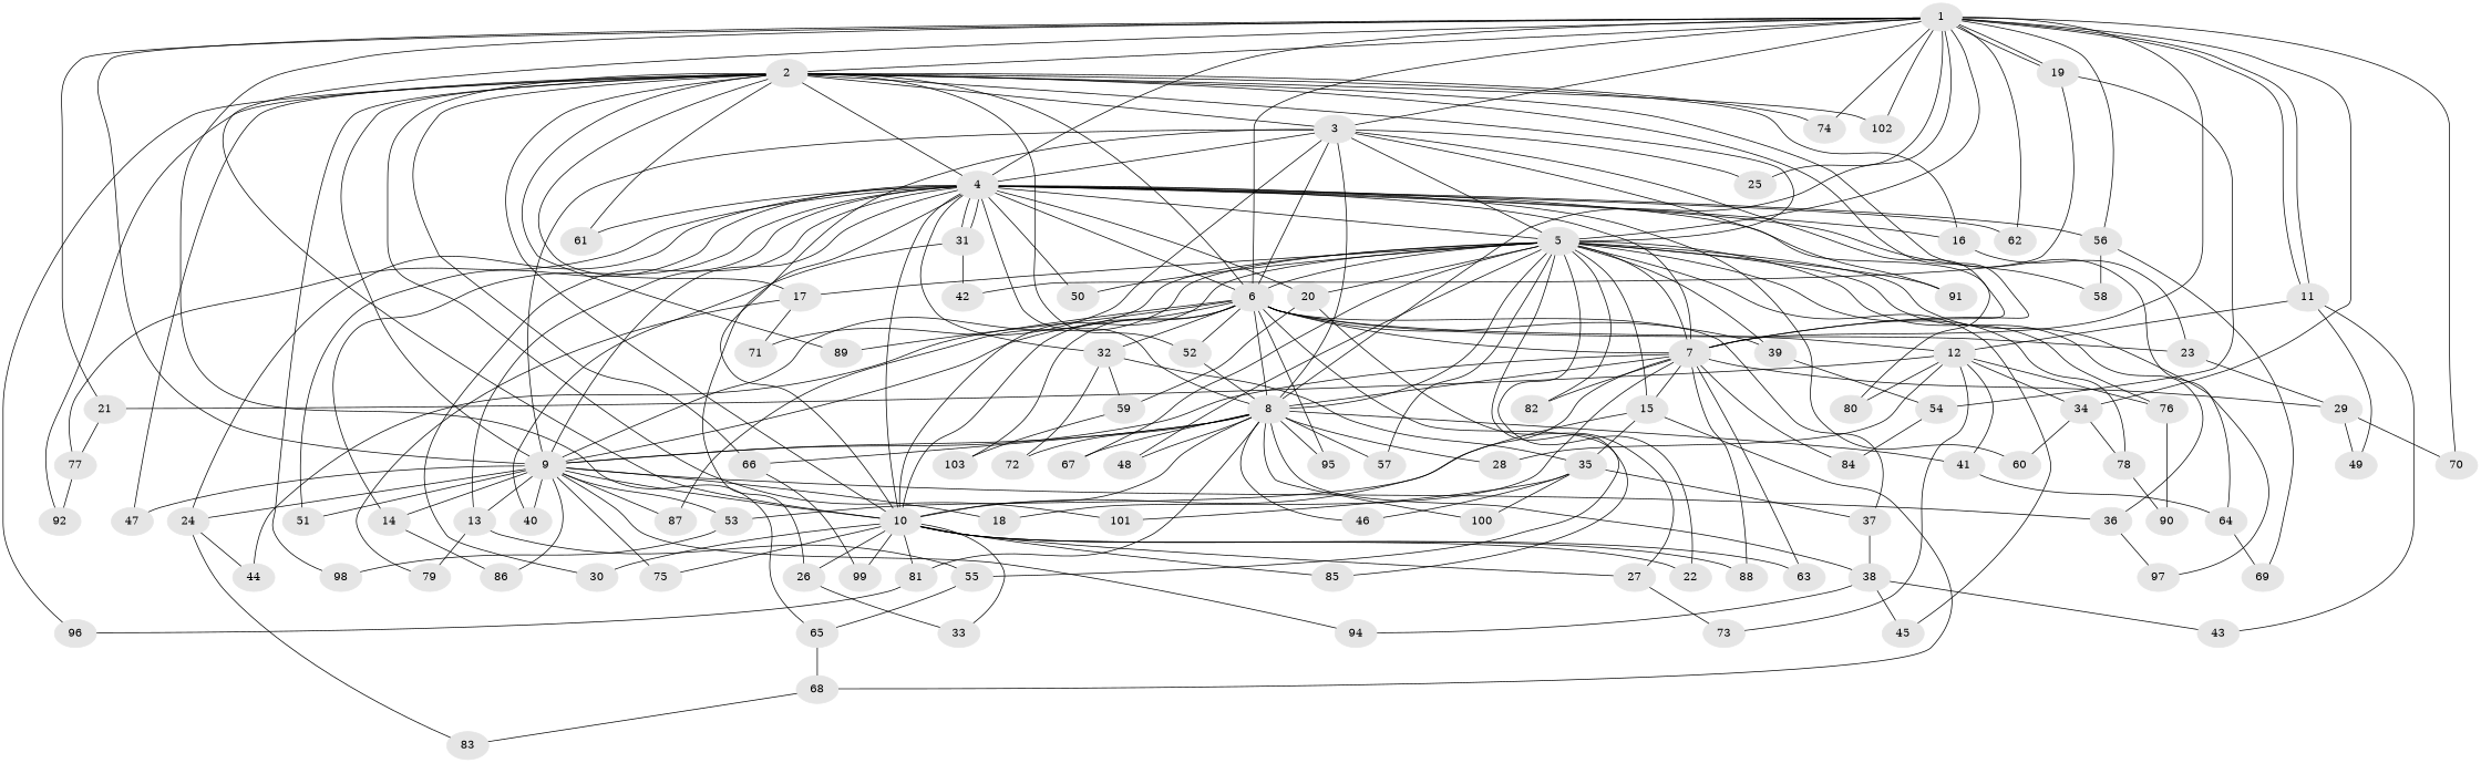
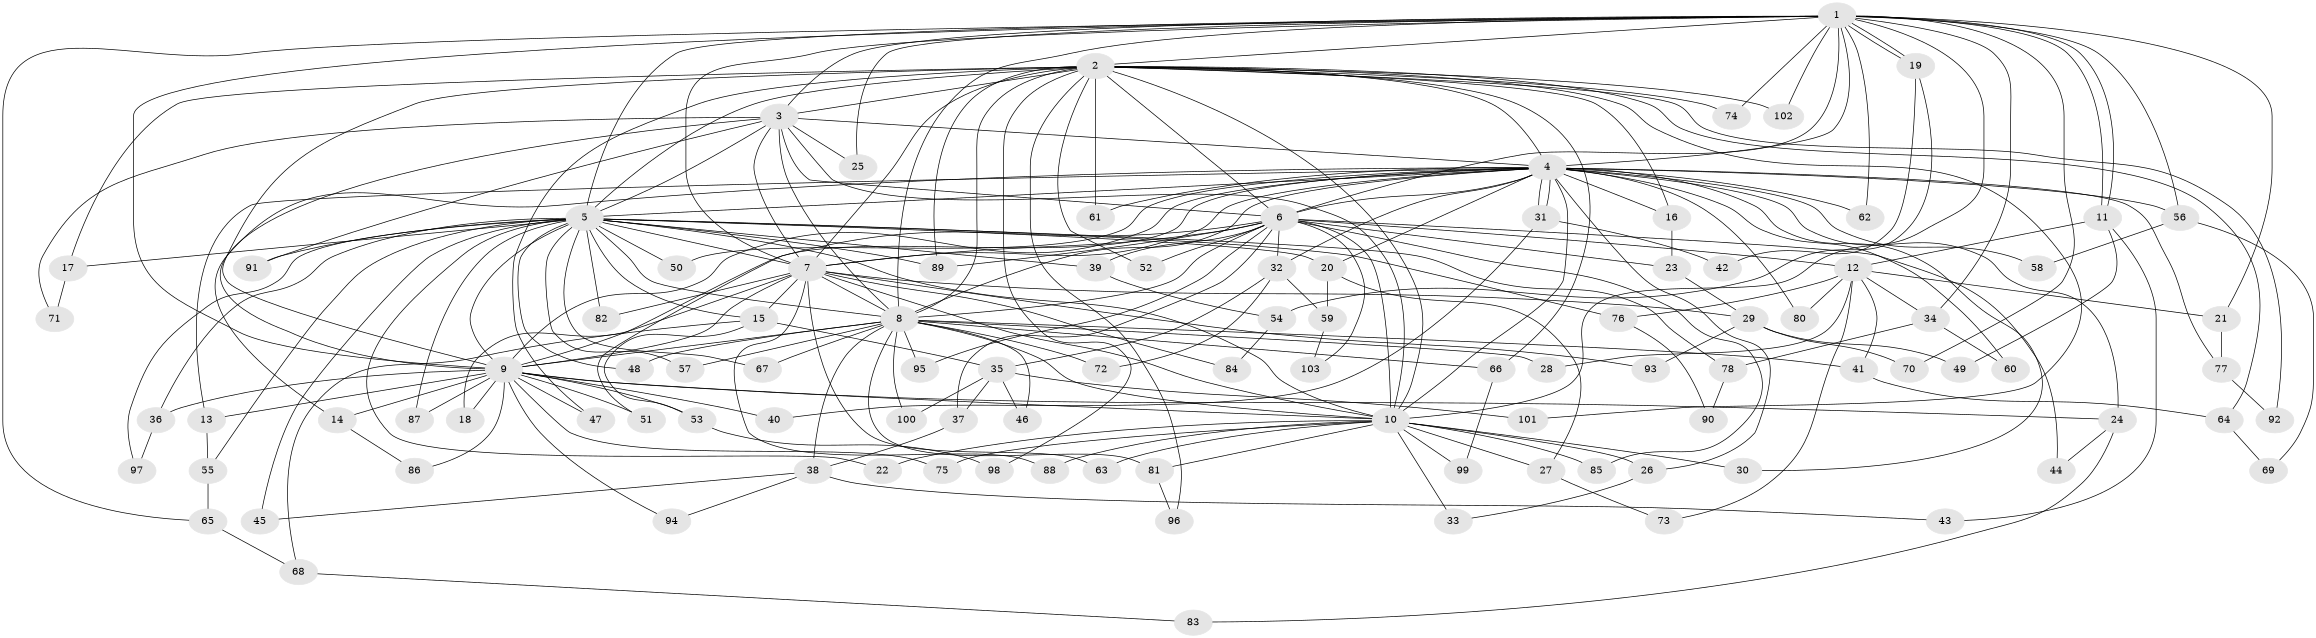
  graph {
    node [color=gray90 style=filled]
    1
    2
    3
    4
    5
    6
    7
    8
    9
    10
    11
    19
    21
    25
    34
    56
    62
    65
    70
    74
    102
    16
    17
    47
    52
    61
    64
    66
    89
    92
    96
    98
    101
    71
    91
    13
    14
    20
    24
    26
    30
    31
    32
    50
    51
    58
    60
    77
    80
    15
    22
    36
    39
    45
    48
    55
    57
    67
    76
    78
    82
    87
    97
    12
    23
    37
    44
    85
    95
    103
    18
    29
    63
    84
    88
+   93
    38
    28
    41
    46
    72
    81
    100
    40
    53
    75
    86
    94
    27
    33
    99
    43
    49
    42
    54
    69
    68
-   79
    59
    83
    35
    90
    73
    1 -- 2
    1 -- 3
    1 -- 4
    1 -- 5
    1 -- 6
    1 -- 7
    1 -- 8
    1 -- 9
    1 -- 10
    1 -- 11
    1 -- 11
    1 -- 19
    1 -- 19
    1 -- 21
    1 -- 25
    1 -- 34
    1 -- 56
    1 -- 62
    1 -- 65
    1 -- 70
    1 -- 74
    1 -- 102
    2 -- 3
    2 -- 4
    2 -- 5
    2 -- 6
    2 -- 7
-   52 -- 8
+   2 -- 8
    2 -- 9
    2 -- 10
    2 -- 74
    2 -- 102
    2 -- 16
    2 -- 17
    2 -- 47
    2 -- 52
    2 -- 61
    2 -- 64
    2 -- 66
    2 -- 89
    2 -- 92
    2 -- 96
    2 -- 98
    2 -- 101
    3 -- 4
    3 -- 5
    3 -- 6
    3 -- 7
    3 -- 8
    3 -- 9
    3 -- 10
    3 -- 25
    3 -- 71
    3 -- 91
    4 -- 5
    4 -- 6
    4 -- 7
    4 -- 8
    4 -- 9
    4 -- 10
    4 -- 56
    4 -- 62
    4 -- 16
    4 -- 61
    4 -- 13
    4 -- 14
    4 -- 20
    4 -- 24
    4 -- 26
    4 -- 30
    4 -- 31
    4 -- 31
    4 -- 32
    4 -- 50
    4 -- 51
    4 -- 58
    4 -- 60
    4 -- 77
    4 -- 80
-   5 -- 6
+   5 -- 89
    5 -- 7
    5 -- 8
    5 -- 9
    5 -- 10
    5 -- 17
    5 -- 91
    5 -- 20
    5 -- 50
    5 -- 15
    5 -- 22
    5 -- 36
    5 -- 39
    5 -- 45
    5 -- 48
    5 -- 55
    5 -- 57
    5 -- 67
    5 -- 76
    5 -- 78
    5 -- 82
    5 -- 87
    5 -- 97
    6 -- 7
    6 -- 8
    6 -- 9
    6 -- 10
    6 -- 52
    6 -- 89
    6 -- 32
    6 -- 39
    6 -- 12
    6 -- 23
    6 -- 37
    6 -- 44
    6 -- 85
    6 -- 95
    6 -- 103
    7 -- 8
    7 -- 9
    7 -- 10
    7 -- 15
    7 -- 82
    7 -- 18
    7 -- 29
    7 -- 63
    7 -- 84
    7 -- 88
+   7 -- 93
    8 -- 9
    8 -- 10
    8 -- 66
    8 -- 48
    8 -- 57
    8 -- 67
    8 -- 95
    8 -- 38
    8 -- 28
    8 -- 41
    8 -- 46
    8 -- 72
    8 -- 81
    8 -- 100
    9 -- 10
    9 -- 47
    9 -- 13
    9 -- 14
    9 -- 24
    9 -- 51
    9 -- 36
    9 -- 87
    9 -- 18
    9 -- 40
    9 -- 53
    9 -- 75
    9 -- 86
    9 -- 94
    10 -- 26
    10 -- 30
    10 -- 22
    10 -- 85
    10 -- 63
    10 -- 88
    10 -- 81
    10 -- 75
    10 -- 27
    10 -- 33
    10 -- 99
    11 -- 12
    11 -- 43
    11 -- 49
    19 -- 42
    19 -- 54
    21 -- 77
    34 -- 60
    34 -- 78
    56 -- 58
    56 -- 69
    65 -- 68
    16 -- 23
    17 -- 71
-   17 -- 79
    64 -- 69
    66 -- 99
    13 -- 55
-   13 -- 79
    14 -- 86
    20 -- 27
    20 -- 59
    24 -- 44
    24 -- 83
    26 -- 33
    31 -- 40
    31 -- 42
    32 -- 72
    32 -- 59
    32 -- 35
    77 -- 92
    15 -- 53
    15 -- 68
    15 -- 35
    36 -- 97
    39 -- 54
    55 -- 65
    76 -- 90
    78 -- 90
    12 -- 21
    12 -- 34
    12 -- 80
    12 -- 76
    12 -- 28
    12 -- 41
    12 -- 73
    23 -- 29
    37 -- 38
    29 -- 70
+   29 -- 93
    29 -- 49
    38 -- 45
    38 -- 94
    38 -- 43
    41 -- 64
    81 -- 96
    53 -- 98
    27 -- 73
    54 -- 84
    68 -- 83
    59 -- 103
    35 -- 101
    35 -- 37
    35 -- 46
    35 -- 100
  }
